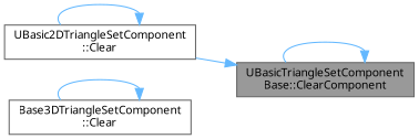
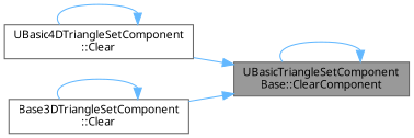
  digraph {
    fontname="Noto Sans"
    rankdir=RL
    node [color=grey40 fillcolor=white fontname="Noto Sans" fontsize=10 shape=box style=filled]
    edge [color=steelblue1 dir=back fontname="Noto Sans" fontsize=10 labelfontname=Helvetica labelfontsize=10 style=solid]
    n1 [color=gray40 fillcolor=grey60 fontcolor=black height=0.2 label="UBasicTriangleSetComponent\lBase::ClearComponent" width=0.4]
-   n2 [height=0.2 label="UBasic2DTriangleSetComponent\l::Clear" width=0.4]
+   n2 [height=0.2 label="UBasic4DTriangleSetComponent\l::Clear" width=0.4]
    n3 [height=0.2 label="Base3DTriangleSetComponent\l::Clear" width=0.4]
    n1 -> n1
    n1 -> n2
+   n1 -> n3
    n2 -> n2
    n3 -> n3
  }
